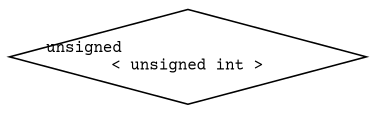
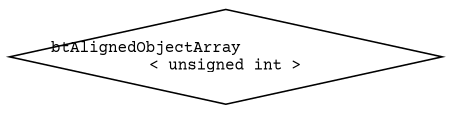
  digraph {
    rankdir=LR
    fontname="Courier Prime"
-   n1 [color=black fillcolor=white fontname="Courier Prime" fontsize=10 height=0.2 label="unsigned\l\< unsigned int \>" shape=diamond style=filled width=0.4]
+   n1 [color=black fillcolor=white fontname="Courier Prime" fontsize=10 height=0.2 label="btAlignedObjectArray\l\< unsigned int \>" shape=diamond style=filled width=0.4]
  }
